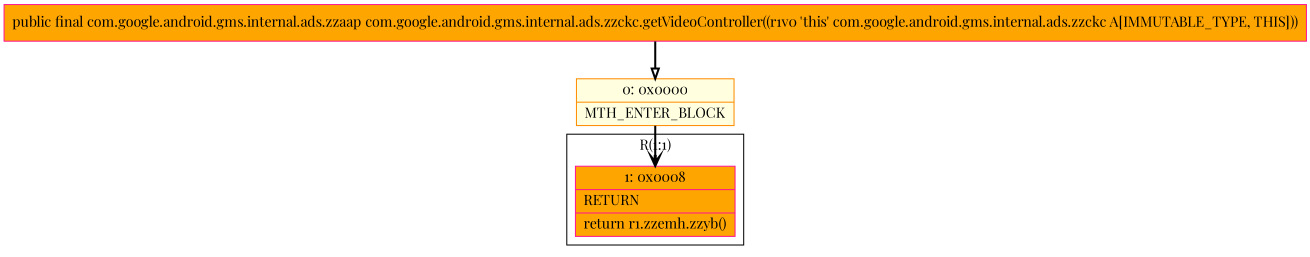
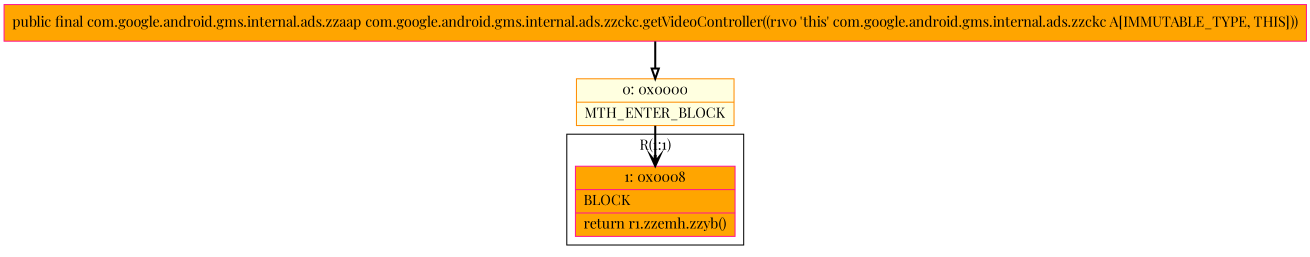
  digraph {
    fontname="Playfair Display"
    node [color=deeppink shape=record style=filled fillcolor=orange fontname="Playfair Display"]
    edge [style=bold fontname="Playfair Display"]
-   n1 [label="{1\:\ 0x0008|RETURN\l|return r1.zzemh.zzyb()\l}"]
+   n1 [label="{1\:\ 0x0008|BLOCK\l|return r1.zzemh.zzyb()\l}"]
    n2 [color=darkorange label="{0\:\ 0x0000|MTH_ENTER_BLOCK\l}" fillcolor=lightyellow]
    n3 [label="{public final com.google.android.gms.internal.ads.zzaap com.google.android.gms.internal.ads.zzckc.getVideoController((r1v0 'this' com.google.android.gms.internal.ads.zzckc A[IMMUTABLE_TYPE, THIS])) }"]
    subgraph cluster_1 {
      label="R(1:1)"
      n1
    }
    n2 -> n1 [arrowhead=vee]
    n3 -> n2 [arrowhead=onormal]
  }
